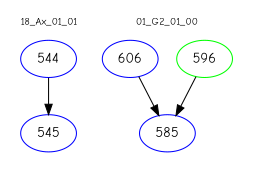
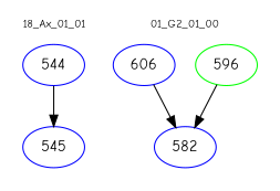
  digraph {
    fontname="Comic Neue"
    node [color=blue fontname="Comic Neue"]
    edge [color=black fontname="Comic Neue"]
    n1 [label=544]
    n2 [label=545]
    n3 [color=green label=596]
    n4 [label=606]
-   n5 [label=585]
+   n5 [label=582]
    subgraph cluster_1 {
      color=white
      fontsize=10
      label="18_Ax_01_01"
      n1
      n2
    }
    subgraph cluster_2 {
      color=white
      fontsize=10
      label="01_G2_01_00"
      n3
      n4
      n5
    }
    n1 -> n2
    n3 -> n5
    n4 -> n5
  }
